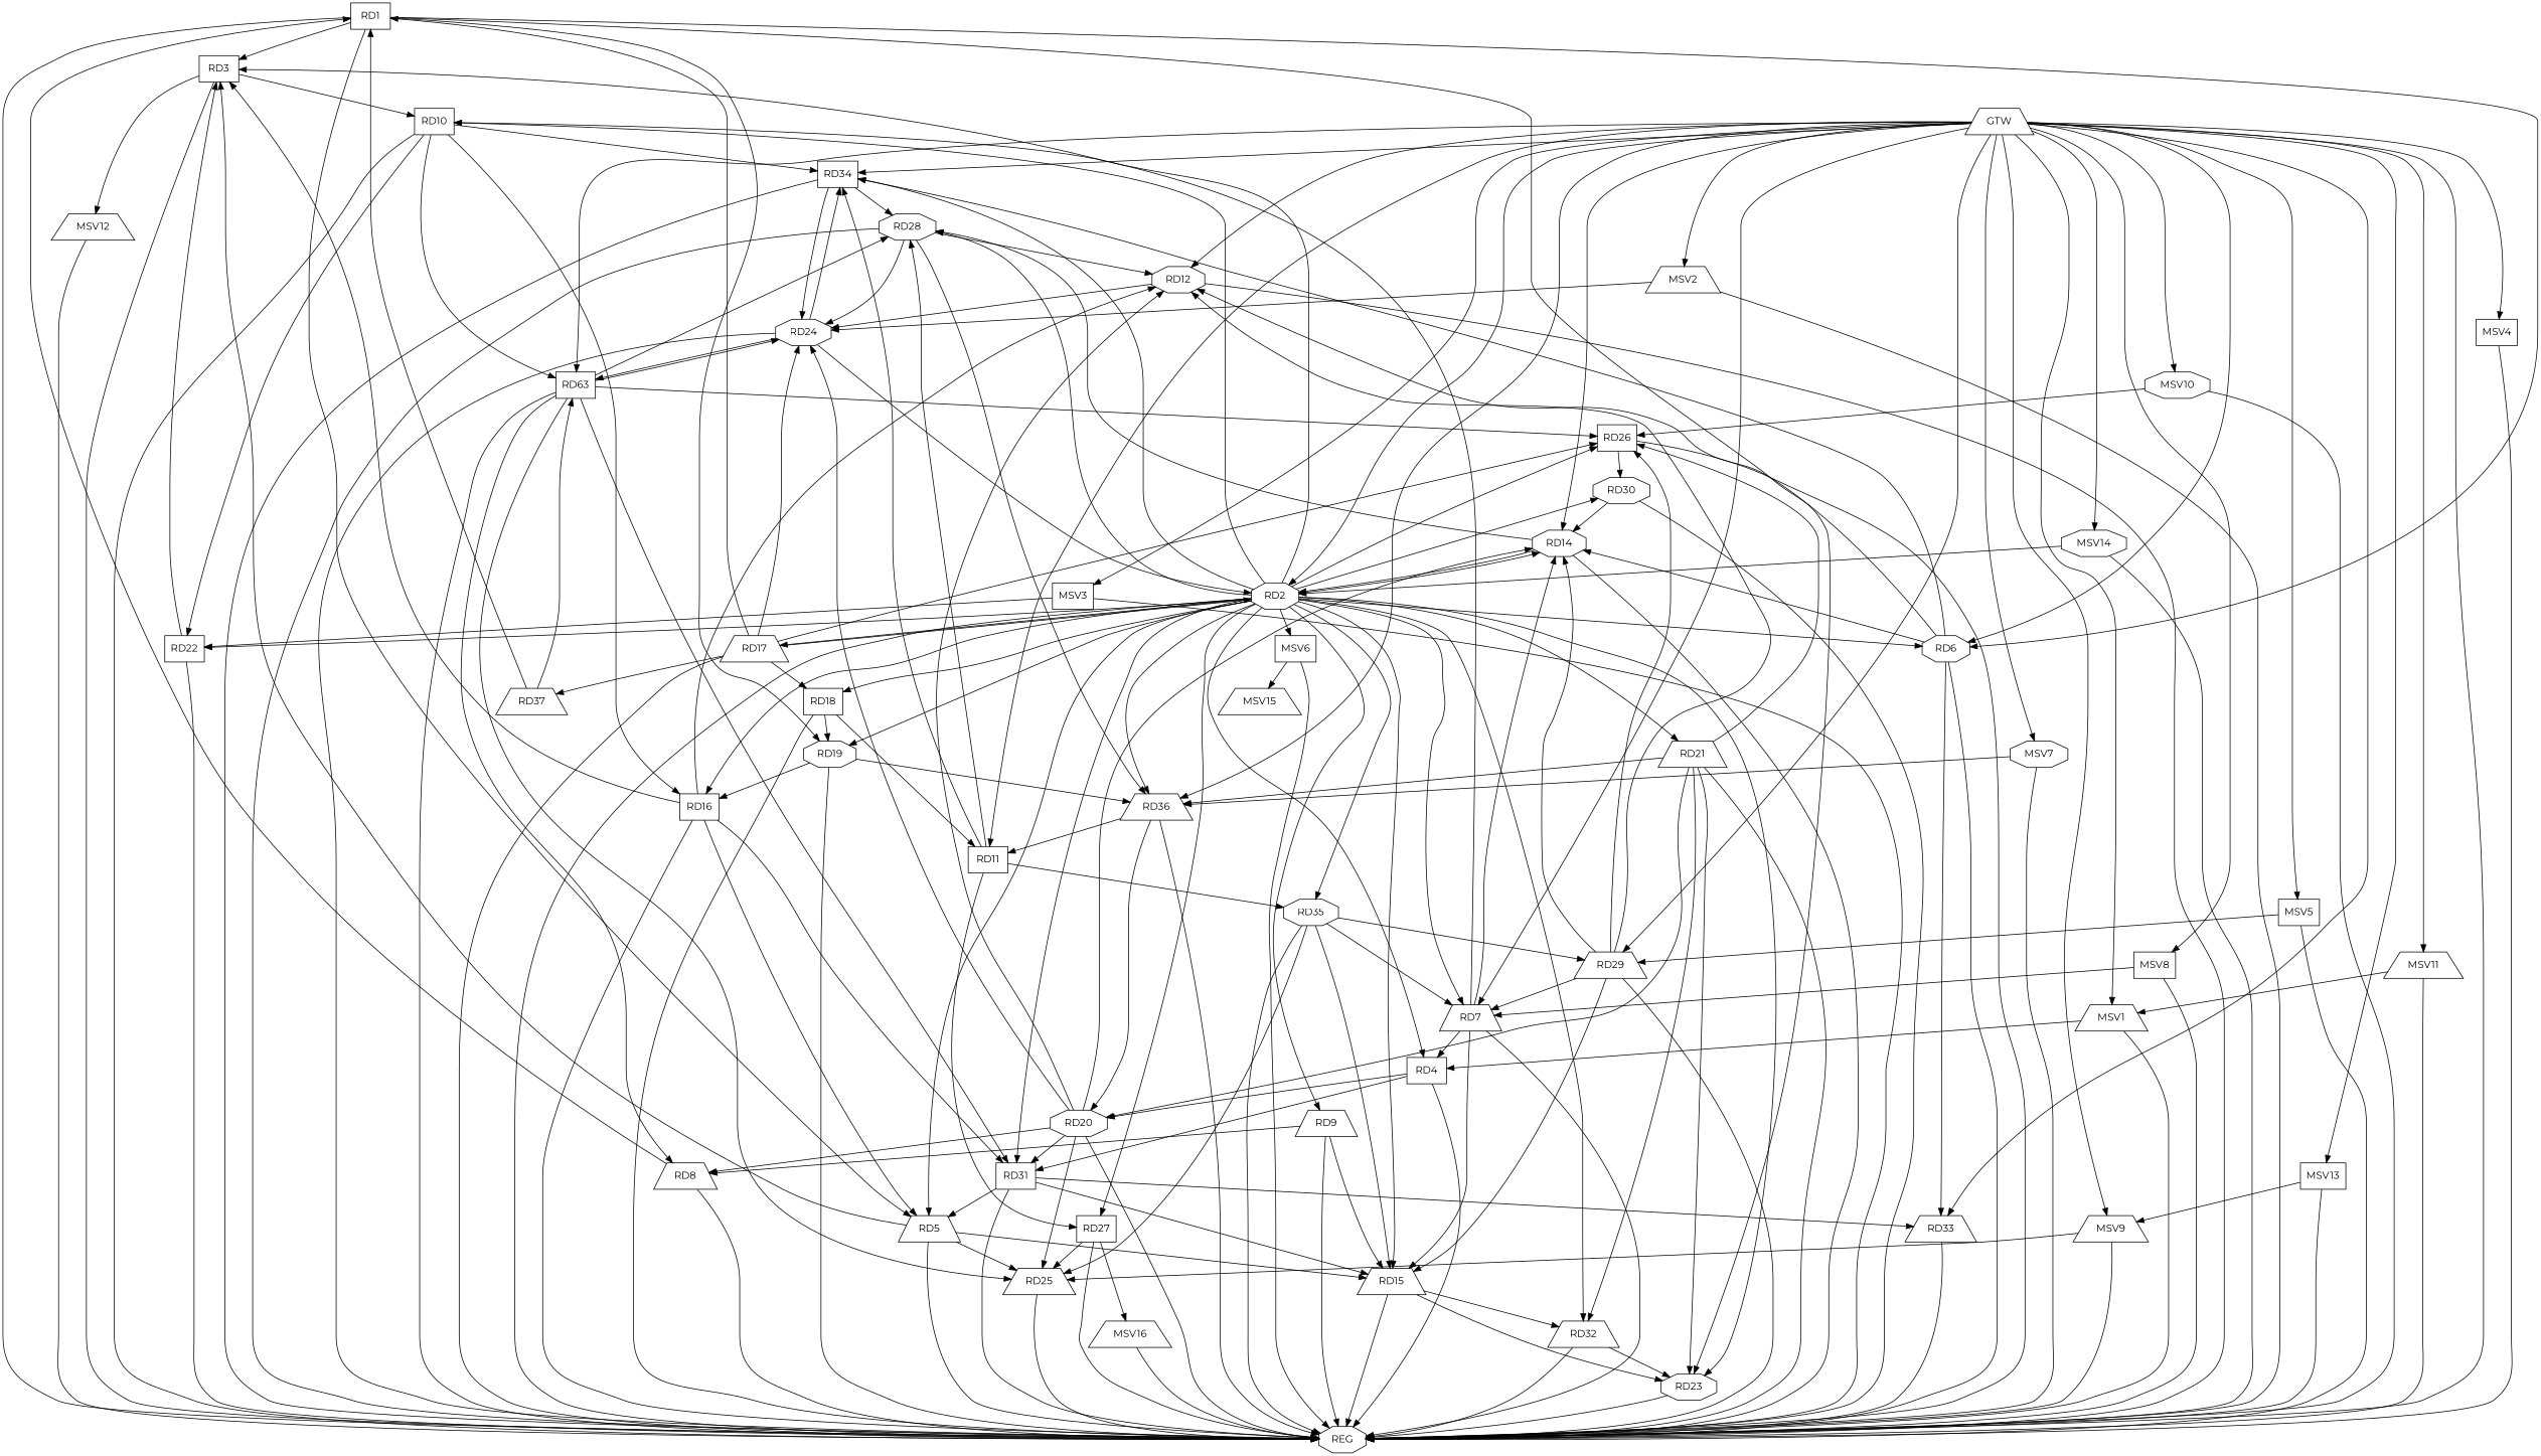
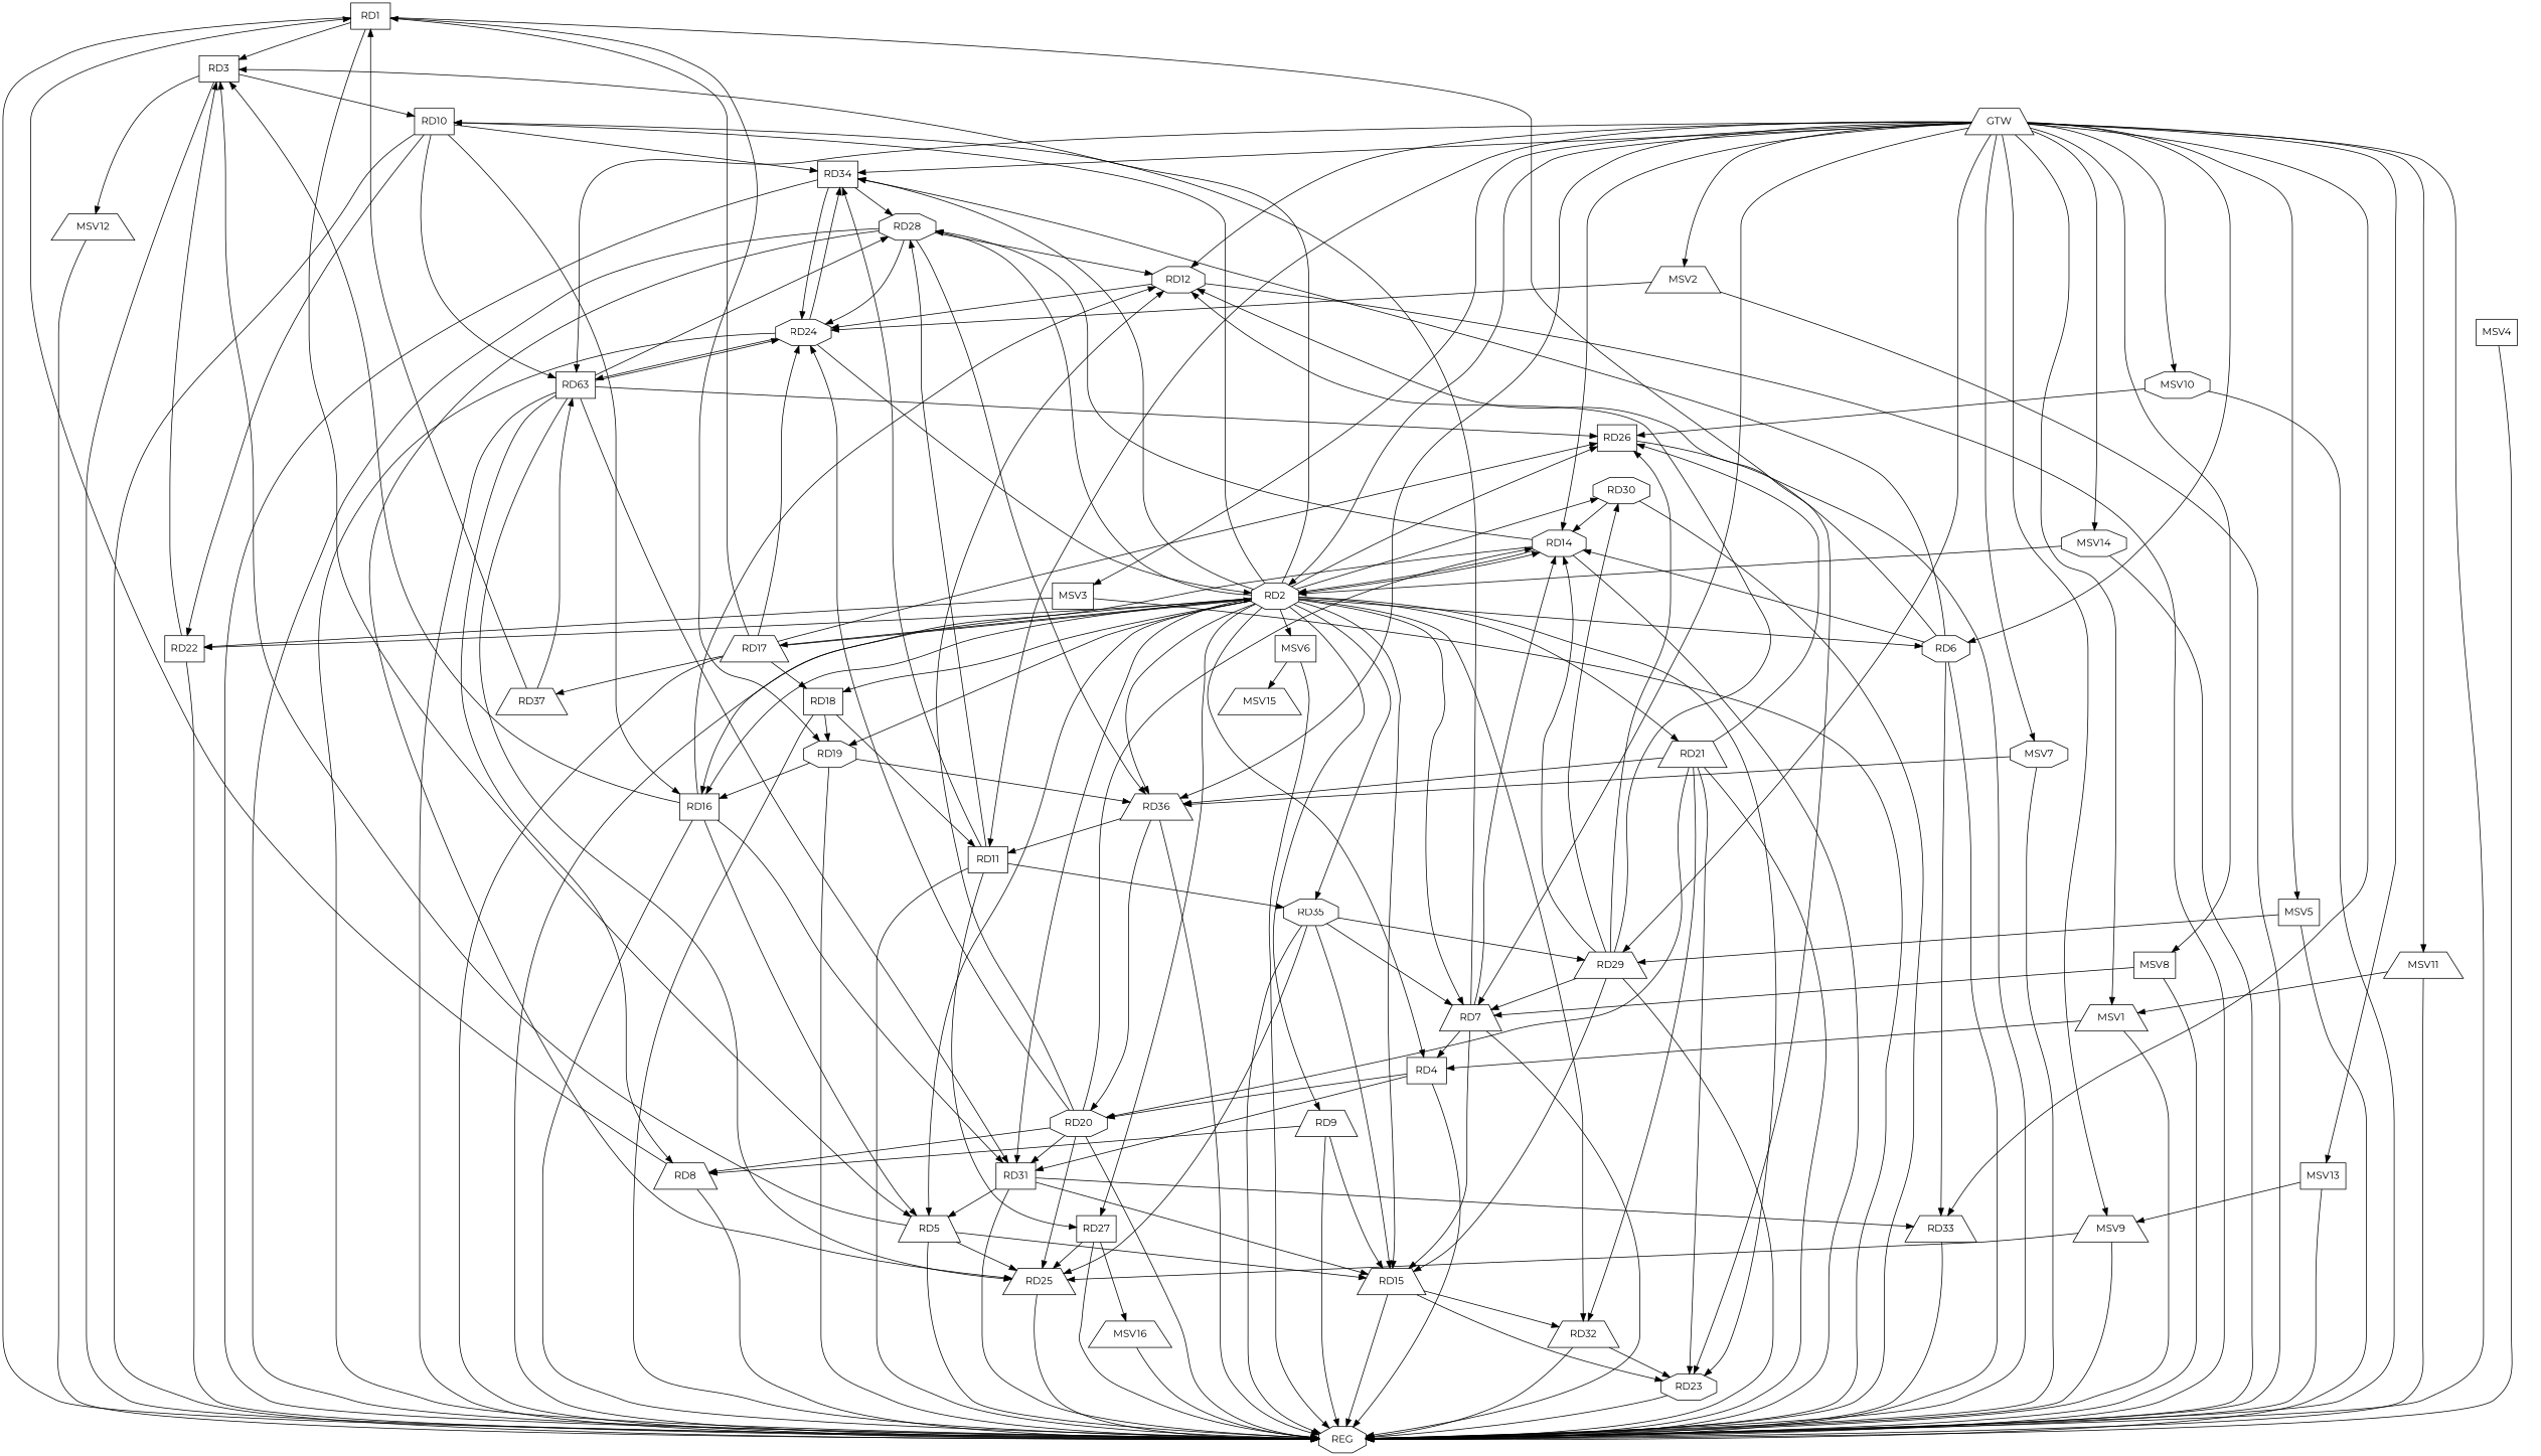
  strict digraph {
    fontname=Montserrat
    node [fontname=Montserrat shape=trapezium]
    edge [fontname=Montserrat]
    n1 [label=RD1 shape=box]
    n2 [label=RD3 shape=box]
    n3 [label=RD5]
    n4 [label=RD6 shape=octagon]
    n5 [label=RD19 shape=octagon]
    n6 [label=RD23 shape=octagon]
    n7 [label=REG shape=octagon]
    n8 [label=RD10 shape=box]
    n9 [label=MSV12]
    n10 [label=RD15]
    n11 [label=RD25]
    n12 [label=RD14 shape=octagon]
    n13 [label=RD34 shape=box]
    n14 [label=RD12 shape=octagon]
    n15 [label=RD33]
    n16 [label=RD16 shape=box]
    n17 [label=RD36]
    n18 [label=RD2 shape=octagon]
    n19 [label=RD4 shape=box]
    n20 [label=RD7]
    n21 [label=RD9]
    n22 [label=RD17]
    n23 [label=RD18 shape=box]
    n24 [label=RD21]
    n25 [label=RD22 shape=box]
    n26 [label=RD26 shape=box]
    n27 [label=RD27 shape=box]
    n28 [label=RD28 shape=octagon]
    n29 [label=RD30 shape=octagon]
    n30 [label=RD31 shape=box]
    n31 [label=RD32]
    n32 [label=RD35 shape=octagon]
    n33 [label=MSV6 shape=box]
    n34 [label=RD20 shape=octagon]
    n35 [label=RD8]
    n36 [label=RD63 shape=box]
    n37 [label=RD24 shape=octagon]
    n38 [label=RD37]
    n39 [label=RD11 shape=box]
    n40 [label=MSV16]
    n41 [label=RD29]
    n42 [label=MSV15]
    n43 [label=GTW]
    n44 [label=MSV1]
    n45 [label=MSV2]
    n46 [label=MSV3 shape=box]
    n47 [label=MSV4 shape=box]
    n48 [label=MSV5 shape=box]
    n49 [label=MSV7 shape=octagon]
    n50 [label=MSV8 shape=box]
    n51 [label=MSV9]
    n52 [label=MSV10 shape=octagon]
    n53 [label=MSV11]
    n54 [label=MSV13 shape=box]
    n55 [label=MSV14 shape=octagon]
    n1 -> n2
    n1 -> n3
-   n1 -> n4
    n1 -> n5
    n1 -> n6
    n1 -> n7
    n2 -> n7
    n2 -> n8
    n2 -> n9
    n3 -> n2
    n3 -> n7
    n3 -> n10
    n3 -> n11
    n4 -> n7
    n4 -> n12
    n4 -> n13
    n4 -> n14
    n4 -> n15
    n5 -> n7
    n5 -> n16
    n5 -> n17
    n6 -> n7
    n8 -> n7
    n8 -> n13
    n8 -> n16
    n8 -> n25
    n8 -> n36
    n9 -> n7
    n10 -> n6
    n10 -> n7
    n10 -> n31
    n11 -> n7
    n12 -> n7
+   n12 -> n16
    n12 -> n18
    n12 -> n28
    n13 -> n7
    n13 -> n28
    n13 -> n37
    n14 -> n7
    n14 -> n37
    n15 -> n7
    n16 -> n2
    n16 -> n3
    n16 -> n7
    n16 -> n14
    n16 -> n30
    n17 -> n7
    n17 -> n34
    n17 -> n39
    n18 -> n2
    n18 -> n3
    n18 -> n4
    n18 -> n5
    n18 -> n6
    n18 -> n7
    n18 -> n8
    n18 -> n10
    n18 -> n12
    n18 -> n13
    n18 -> n16
    n18 -> n17
    n18 -> n19
    n18 -> n20
    n18 -> n21
    n18 -> n22
    n18 -> n23
    n18 -> n24
    n18 -> n25
    n18 -> n26
    n18 -> n27
    n18 -> n28
    n18 -> n29
    n18 -> n30
    n18 -> n31
    n18 -> n32
    n18 -> n33
    n19 -> n7
    n19 -> n30
    n19 -> n34
    n20 -> n7
    n20 -> n8
    n20 -> n10
    n20 -> n12
    n20 -> n19
    n21 -> n7
    n21 -> n10
    n21 -> n35
    n22 -> n1
    n22 -> n7
    n22 -> n18
    n22 -> n23
    n22 -> n26
    n22 -> n37
    n22 -> n38
    n23 -> n5
    n23 -> n7
    n23 -> n39
    n24 -> n6
    n24 -> n7
    n24 -> n17
    n24 -> n26
    n24 -> n31
    n24 -> n34
    n25 -> n2
    n25 -> n7
    n26 -> n7
    n27 -> n7
    n27 -> n11
    n27 -> n40
    n28 -> n7
+   n28 -> n11
    n28 -> n14
    n28 -> n17
    n28 -> n37
    n29 -> n7
    n29 -> n12
    n30 -> n3
    n30 -> n7
    n30 -> n10
    n30 -> n15
    n31 -> n6
    n31 -> n7
    n32 -> n7
    n32 -> n10
    n32 -> n11
    n32 -> n20
    n32 -> n41
    n33 -> n7
    n33 -> n42
    n34 -> n7
    n34 -> n11
    n34 -> n12
    n34 -> n14
    n34 -> n30
    n34 -> n35
    n34 -> n37
    n35 -> n1
    n35 -> n7
    n36 -> n7
    n36 -> n11
    n36 -> n26
    n36 -> n28
    n36 -> n30
    n36 -> n35
    n36 -> n37
    n37 -> n7
    n37 -> n13
    n37 -> n18
    n37 -> n36
    n38 -> n1
    n38 -> n36
+   n39 -> n7
    n39 -> n13
    n39 -> n27
    n39 -> n28
    n39 -> n32
    n40 -> n7
    n41 -> n7
    n41 -> n10
    n41 -> n12
    n41 -> n14
    n41 -> n20
    n41 -> n26
-   n26 -> n29
+   n41 -> n29
    n43 -> n4
    n43 -> n7
    n43 -> n12
    n43 -> n13
    n43 -> n14
    n43 -> n15
    n43 -> n17
    n43 -> n18
    n43 -> n20
    n43 -> n36
    n43 -> n39
    n43 -> n41
    n43 -> n44
    n43 -> n45
    n43 -> n46
-   n43 -> n47
    n43 -> n48
    n43 -> n49
    n43 -> n50
    n43 -> n51
    n43 -> n52
    n43 -> n53
    n43 -> n54
    n43 -> n55
    n44 -> n7
    n44 -> n19
    n45 -> n7
    n45 -> n37
    n46 -> n7
    n46 -> n25
    n47 -> n7
    n48 -> n7
    n48 -> n41
    n49 -> n7
    n49 -> n17
    n50 -> n7
    n50 -> n20
    n51 -> n7
    n51 -> n11
    n52 -> n7
    n52 -> n26
    n53 -> n7
    n53 -> n44
    n54 -> n7
    n54 -> n51
    n55 -> n7
    n55 -> n18
  }
